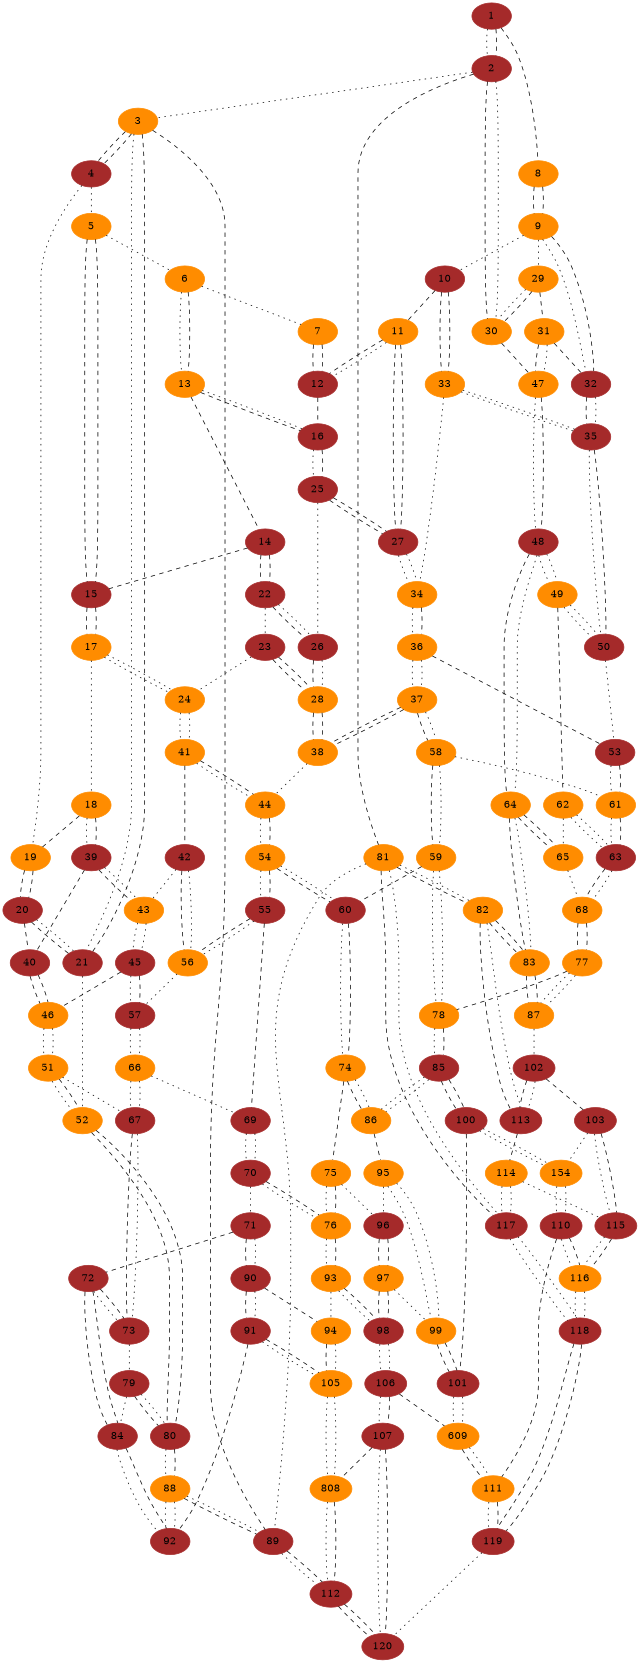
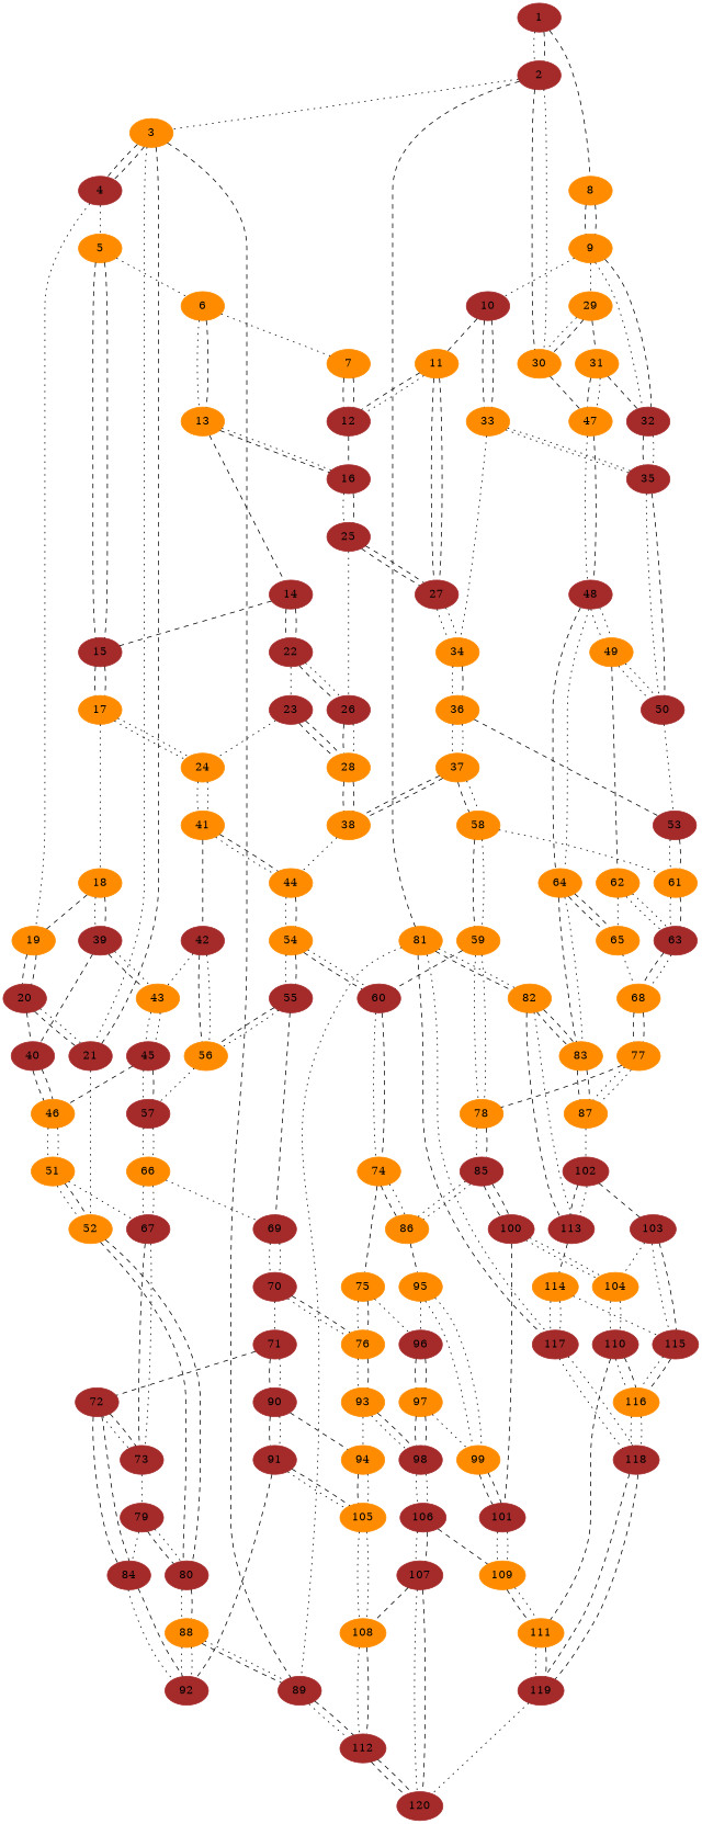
  graph {
    node [color=darkorange style=filled]
    edge [style=dotted]
    1 [color=brown]
    2 [color=brown]
    8
    3
    30
    81
    9
    4 [color=brown]
    21 [color=brown]
    89 [color=brown]
    47
    82
    117 [color=brown]
    5
    19
    52
    112 [color=brown]
    6
    15 [color=brown]
    20 [color=brown]
    7
    13
    17
    12 [color=brown]
    16 [color=brown]
    14 [color=brown]
    29
    10 [color=brown]
    32 [color=brown]
    31
    11
    33
    35 [color=brown]
    27 [color=brown]
    34
    25 [color=brown]
    22 [color=brown]
    23 [color=brown]
    26 [color=brown]
    18
    24
    39 [color=brown]
    41
    40 [color=brown]
    43
    46
    80 [color=brown]
    28
    38
    44
    42 [color=brown]
    36
    48 [color=brown]
    50 [color=brown]
    37
    53 [color=brown]
    58
    61
    59
    54
    45 [color=brown]
    51
    56
    57 [color=brown]
    55 [color=brown]
    60 [color=brown]
    66
    67 [color=brown]
    49
    64
    62
    65
    83
    63 [color=brown]
    73 [color=brown]
    88
    69 [color=brown]
    74
    70 [color=brown]
    78
    85 [color=brown]
    75
    86
    68
    77
    87
    79 [color=brown]
    71 [color=brown]
    76
    72 [color=brown]
    90 [color=brown]
    93
    84 [color=brown]
    91 [color=brown]
    94
    92 [color=brown]
    96 [color=brown]
    95
    97
    98 [color=brown]
    102 [color=brown]
    100 [color=brown]
    113 [color=brown]
    118 [color=brown]
    114
    101 [color=brown]
-   104 [label=154]
+   104
    99
    103 [color=brown]
    120 [color=brown]
    105
-   108 [label=808]
+   108
    106 [color=brown]
-   109 [label=609]
+   109
    107 [color=brown]
    110 [color=brown]
    111
    115 [color=brown]
    116
    119 [color=brown]
    1 -- 2
    1 -- 2 [style=dashed]
    1 -- 8 [style=dashed]
    2 -- 3
    2 -- 30 [style=dashed]
    2 -- 30
    2 -- 81 [style=dashed]
    8 -- 9 [style=dashed]
    8 -- 9 [style=dashed]
    3 -- 4 [style=dashed]
    3 -- 4 [style=dashed]
    3 -- 21
    3 -- 21 [style=dashed]
    3 -- 89 [style=dashed]
    30 -- 47 [style=dashed]
    81 -- 89
    81 -- 82 [style=dashed]
    81 -- 82
    81 -- 117 [style=dashed]
    81 -- 117
    9 -- 29
    9 -- 10
    9 -- 32
    9 -- 32 [style=dashed]
    4 -- 5
    4 -- 19
    21 -- 52
    89 -- 112
    89 -- 112 [style=dashed]
    47 -- 48
    47 -- 48 [style=dashed]
    82 -- 83 [style=dashed]
    82 -- 83 [style=dashed]
    82 -- 113 [style=dashed]
    82 -- 113
    117 -- 118
    117 -- 118
    5 -- 6
    5 -- 15 [style=dashed]
    5 -- 15 [style=dashed]
    19 -- 20 [style=dashed]
    19 -- 20 [style=dashed]
    52 -- 80 [style=dashed]
    52 -- 80 [style=dashed]
    112 -- 120 [style=dashed]
    112 -- 120 [style=dashed]
    6 -- 7
    6 -- 13
    6 -- 13 [style=dashed]
    15 -- 17 [style=dashed]
    15 -- 17 [style=dashed]
    20 -- 21 [style=dashed]
    20 -- 21
    20 -- 40 [style=dashed]
    7 -- 12 [style=dashed]
    7 -- 12 [style=dashed]
    13 -- 16 [style=dashed]
    13 -- 16
    13 -- 14 [style=dashed]
    17 -- 18
    17 -- 24
    17 -- 24
    12 -- 16 [style=dashed]
    16 -- 25
    16 -- 25 [style=dashed]
    14 -- 15 [style=dashed]
    14 -- 22 [style=dashed]
    14 -- 22 [style=dashed]
    29 -- 30
    29 -- 30 [style=dashed]
    29 -- 31 [style=dashed]
    10 -- 11 [style=dashed]
    10 -- 33 [style=dashed]
    10 -- 33 [style=dashed]
    32 -- 35 [style=dashed]
    32 -- 35
    31 -- 47 [style=dashed]
    31 -- 47
    31 -- 32 [style=dashed]
    11 -- 12 [style=dashed]
    11 -- 12
    11 -- 27 [style=dashed]
    11 -- 27 [style=dashed]
    33 -- 35
    33 -- 35
    33 -- 34
    35 -- 50
    35 -- 50 [style=dashed]
    27 -- 34
    27 -- 34
    34 -- 36
    34 -- 36 [style=dashed]
    25 -- 27 [style=dashed]
    25 -- 27 [style=dashed]
    25 -- 26
    22 -- 23
    22 -- 26 [style=dashed]
    22 -- 26
    23 -- 24
    23 -- 28 [style=dashed]
    23 -- 28 [style=dashed]
    26 -- 28 [style=dashed]
    26 -- 28
    18 -- 19 [style=dashed]
    18 -- 39
    18 -- 39 [style=dashed]
    24 -- 41
    24 -- 41
    39 -- 40 [style=dashed]
    39 -- 43 [style=dashed]
    39 -- 43
    41 -- 44
    41 -- 44 [style=dashed]
    41 -- 42 [style=dashed]
    40 -- 46 [style=dashed]
    40 -- 46 [style=dashed]
    43 -- 45
    43 -- 45
    46 -- 51
    46 -- 51
    80 -- 88
    80 -- 88 [style=dashed]
    28 -- 38 [style=dashed]
    28 -- 38 [style=dashed]
    38 -- 44
    44 -- 54
    44 -- 54 [style=dashed]
    42 -- 43
    42 -- 56 [style=dashed]
    42 -- 56
    36 -- 37
    36 -- 37
    36 -- 53 [style=dashed]
    48 -- 49
    48 -- 49
    48 -- 64 [style=dashed]
    48 -- 64
    50 -- 53
    37 -- 38 [style=dashed]
    37 -- 38 [style=dashed]
    37 -- 58 [style=dashed]
    37 -- 58
    53 -- 61
    53 -- 61 [style=dashed]
    58 -- 61
    58 -- 59 [style=dashed]
    58 -- 59
    61 -- 63
    61 -- 63 [style=dashed]
    59 -- 60 [style=dashed]
    59 -- 78
    59 -- 78
    54 -- 55
    54 -- 55 [style=dashed]
    54 -- 60 [style=dashed]
    54 -- 60
    45 -- 46 [style=dashed]
    45 -- 57
    45 -- 57 [style=dashed]
    51 -- 52
    51 -- 52 [style=dashed]
    51 -- 67
    56 -- 57
    57 -- 66
    57 -- 66
    55 -- 56 [style=dashed]
    55 -- 56
    55 -- 69 [style=dashed]
    60 -- 74
    60 -- 74 [style=dashed]
    66 -- 67
    66 -- 67
    66 -- 69
    67 -- 73 [style=dashed]
    67 -- 73
    49 -- 50
    49 -- 50
    49 -- 62 [style=dashed]
    64 -- 65 [style=dashed]
    64 -- 65 [style=dashed]
    64 -- 83 [style=dashed]
    64 -- 83
    62 -- 65
    62 -- 63
    62 -- 63
    65 -- 68
    83 -- 87 [style=dashed]
    83 -- 87 [style=dashed]
    63 -- 68 [style=dashed]
    63 -- 68
    73 -- 79
    88 -- 89 [style=dashed]
    88 -- 89
    88 -- 92
    88 -- 92
    69 -- 70
    69 -- 70
    74 -- 75 [style=dashed]
    74 -- 86 [style=dashed]
    74 -- 86
    70 -- 71
    70 -- 76
    70 -- 76 [style=dashed]
    78 -- 85
    78 -- 85 [style=dashed]
    85 -- 86
    85 -- 86
    85 -- 100 [style=dashed]
    85 -- 100 [style=dashed]
    75 -- 76
    75 -- 76 [style=dashed]
    75 -- 96
    86 -- 95 [style=dashed]
    68 -- 77 [style=dashed]
    68 -- 77 [style=dashed]
    77 -- 78 [style=dashed]
    77 -- 87
    77 -- 87
    87 -- 102
    79 -- 80 [style=dashed]
    79 -- 80
    79 -- 84
    71 -- 72 [style=dashed]
    71 -- 90 [style=dashed]
    71 -- 90
    76 -- 93
    76 -- 93 [style=dashed]
    72 -- 73
    72 -- 73 [style=dashed]
    72 -- 84 [style=dashed]
    72 -- 84 [style=dashed]
    90 -- 91 [style=dashed]
    90 -- 91
    90 -- 94 [style=dashed]
    93 -- 94
    93 -- 98
    93 -- 98 [style=dashed]
    84 -- 92
    84 -- 92 [style=dashed]
    91 -- 92 [style=dashed]
    91 -- 105
    91 -- 105 [style=dashed]
    94 -- 105 [style=dashed]
    94 -- 105
    96 -- 97 [style=dashed]
    96 -- 97 [style=dashed]
    95 -- 96
    95 -- 99
    95 -- 99
    97 -- 98 [style=dashed]
    97 -- 98 [style=dashed]
    97 -- 99
    98 -- 106
    98 -- 106
    102 -- 113 [style=dashed]
    102 -- 113
    102 -- 103 [style=dashed]
    100 -- 101 [style=dashed]
    100 -- 104
    100 -- 104
    113 -- 114 [style=dashed]
    118 -- 119 [style=dashed]
    118 -- 119 [style=dashed]
    114 -- 117
    114 -- 117
    114 -- 115
    101 -- 109
    101 -- 109
    104 -- 110
    104 -- 110
    99 -- 101 [style=dashed]
    99 -- 101 [style=dashed]
    103 -- 104
    103 -- 115
    103 -- 115 [style=dashed]
    105 -- 108
    105 -- 108
    108 -- 112
    108 -- 112 [style=dashed]
    106 -- 109 [style=dashed]
    106 -- 107
    106 -- 107 [style=dashed]
    109 -- 111 [style=dashed]
    109 -- 111
    107 -- 120
    107 -- 120 [style=dashed]
    107 -- 108 [style=dashed]
    110 -- 111 [style=dashed]
    110 -- 116
    110 -- 116 [style=dashed]
    111 -- 119
    111 -- 119 [style=dashed]
    115 -- 116
    115 -- 116 [style=dashed]
    116 -- 118
    116 -- 118
    119 -- 120
  }
